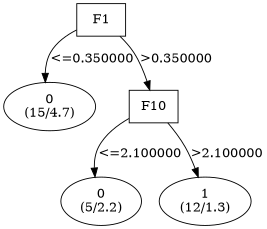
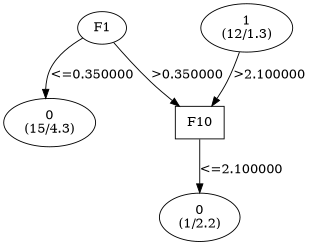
  digraph {
    node [shape=ellipse]
-   n1 [label="F1\n" shape=box]
-   n2 [label="0\n(15/4.7)"]
+   n1 [label="F1\n"]
+   n2 [label="0\n(15/4.3)"]
    n3 [label="F10\n" shape=box]
-   n4 [label="0\n(5/2.2)"]
+   n4 [label="0\n(1/2.2)"]
    n5 [label="1\n(12/1.3)"]
    n1 -> n2 [label="<=0.350000"]
    n1 -> n3 [label=">0.350000"]
    n3 -> n4 [label="<=2.100000"]
-   n3 -> n5 [label=">2.100000"]
+   n5 -> n3 [label=">2.100000"]
  }
